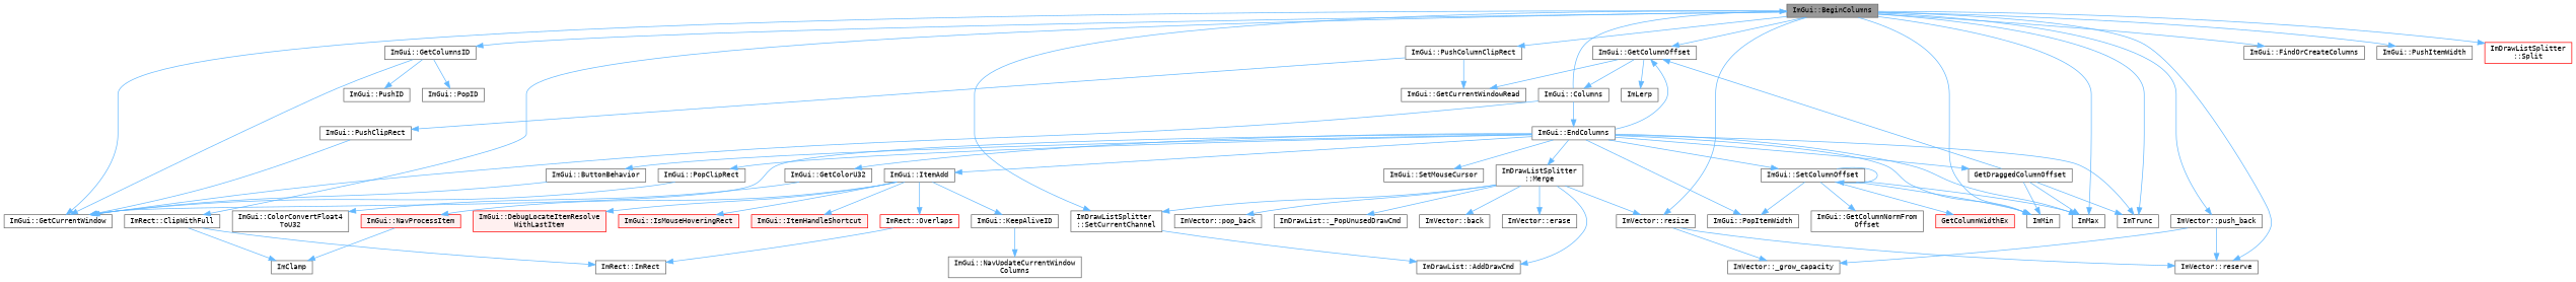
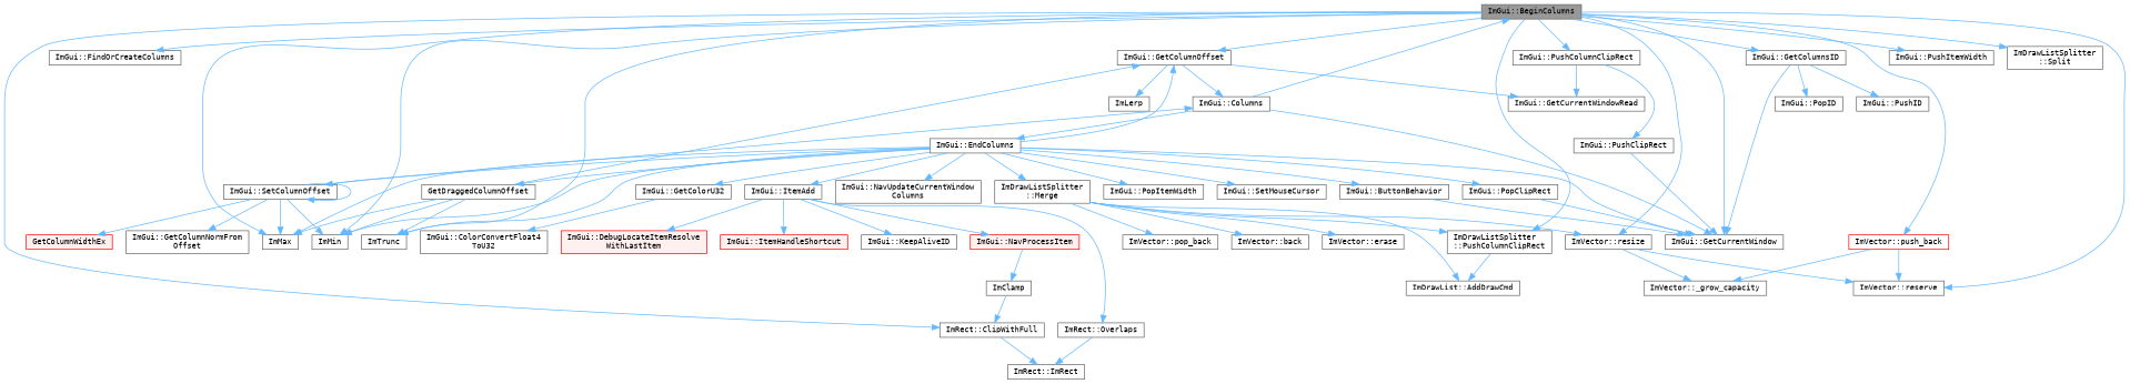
  digraph {
    fontname="DejaVu Sans Mono"
    rankdir=TB
    node [color=grey40 fillcolor=white fontname="DejaVu Sans Mono" fontsize=10 shape=box style=filled]
    edge [color=steelblue1 fontname="DejaVu Sans Mono" fontsize=10 labelfontname=Helvetica labelfontsize=10 style=solid]
    n1 [color=gray40 fillcolor=grey60 fontcolor=black height=0.2 label="ImGui::BeginColumns" width=0.4]
    n2 [height=0.2 label="ImRect::ClipWithFull" width=0.4]
    n3 [height=0.2 label="ImGui::FindOrCreateColumns" width=0.4]
    n4 [height=0.2 label="ImGui::GetColumnOffset" width=0.4]
    n5 [height=0.2 label="ImGui::GetCurrentWindow" width=0.4]
    n6 [height=0.2 label=ImMax width=0.4]
    n7 [height=0.2 label=ImMin width=0.4]
    n8 [height=0.2 label=ImTrunc width=0.4]
    n9 [height=0.2 label="ImVector::resize" width=0.4]
    n10 [height=0.2 label="ImVector::reserve" width=0.4]
-   n11 [height=0.2 label="ImDrawListSplitter\l::SetCurrentChannel" width=0.4]
+   n11 [height=0.2 label="ImDrawListSplitter\l::PushColumnClipRect" width=0.4]
    n12 [height=0.2 label="ImGui::GetColumnsID" width=0.4]
-   n13 [height=0.2 label="ImVector::push_back" width=0.4]
+   n13 [color=red height=0.2 label="ImVector::push_back" width=0.4]
    n14 [height=0.2 label="ImGui::PushColumnClipRect" width=0.4]
    n15 [height=0.2 label="ImGui::PushItemWidth" width=0.4]
-   n16 [color=red height=0.2 label="ImDrawListSplitter\l::Split" width=0.4]
+   n16 [height=0.2 label="ImDrawListSplitter\l::Split" width=0.4]
    n17 [height=0.2 label=ImClamp width=0.4]
    n18 [height=0.2 label="ImRect::ImRect" width=0.4]
    n19 [height=0.2 label="ImGui::Columns" width=0.4]
    n20 [height=0.2 label="ImGui::GetCurrentWindowRead" width=0.4]
    n21 [height=0.2 label=ImLerp width=0.4]
    n22 [height=0.2 label="ImVector::_grow_capacity" width=0.4]
    n23 [height=0.2 label="ImDrawList::AddDrawCmd" width=0.4]
    n24 [height=0.2 label="ImGui::PopID" width=0.4]
    n25 [height=0.2 label="ImGui::PushID" width=0.4]
    n26 [height=0.2 label="ImGui::PushClipRect" width=0.4]
    n27 [height=0.2 label="ImGui::EndColumns" width=0.4]
    n28 [height=0.2 label="ImGui::ButtonBehavior" width=0.4]
    n29 [height=0.2 label="ImGui::GetColorU32" width=0.4]
    n30 [height=0.2 label=GetDraggedColumnOffset width=0.4]
    n31 [height=0.2 label="ImGui::ItemAdd" width=0.4]
    n32 [height=0.2 label="ImDrawListSplitter\l::Merge" width=0.4]
    n33 [height=0.2 label="ImGui::NavUpdateCurrentWindow\lColumns" width=0.4]
    n34 [height=0.2 label="ImGui::PopClipRect" width=0.4]
    n35 [height=0.2 label="ImGui::PopItemWidth" width=0.4]
    n36 [height=0.2 label="ImGui::SetColumnOffset" width=0.4]
    n37 [height=0.2 label="ImGui::SetMouseCursor" width=0.4]
    n38 [height=0.2 label="ImGui::ColorConvertFloat4\lToU32" width=0.4]
    n39 [color=red fillcolor="#FFF0F0" height=0.2 label="ImGui::DebugLocateItemResolve\lWithLastItem" width=0.4]
-   n40 [color=red fillcolor="#FFF0F0" height=0.2 label="ImGui::IsMouseHoveringRect" width=0.4]
    n41 [color=red fillcolor="#FFF0F0" height=0.2 label="ImGui::ItemHandleShortcut" width=0.4]
    n42 [height=0.2 label="ImGui::KeepAliveID" width=0.4]
    n43 [color=red fillcolor="#FFF0F0" height=0.2 label="ImGui::NavProcessItem" width=0.4]
-   n44 [color=red height=0.2 label="ImRect::Overlaps" width=0.4]
-   n45 [height=0.2 label="ImDrawList::_PopUnusedDrawCmd" width=0.4]
+   n44 [height=0.2 label="ImRect::Overlaps" width=0.4]
    n46 [height=0.2 label="ImVector::back" width=0.4]
    n47 [height=0.2 label="ImVector::erase" width=0.4]
    n48 [height=0.2 label="ImVector::pop_back" width=0.4]
    n49 [height=0.2 label="ImGui::GetColumnNormFrom\lOffset" width=0.4]
    n50 [color=red fillcolor="#FFF0F0" height=0.2 label=GetColumnWidthEx width=0.4]
    n1 -> n2
    n1 -> n3
    n1 -> n4
    n1 -> n5
    n1 -> n6
    n1 -> n7
    n1 -> n8
    n1 -> n9
    n1 -> n10
    n1 -> n11
    n1 -> n12
    n1 -> n13
    n1 -> n14
    n1 -> n15
    n1 -> n16
-   n2 -> n17
+   n17 -> n2
    n2 -> n18
    n4 -> n19
    n4 -> n20
    n4 -> n21
    n9 -> n10
    n9 -> n22
    n11 -> n23
    n12 -> n5
    n12 -> n24
    n12 -> n25
    n13 -> n10
    n13 -> n22
    n14 -> n20
    n14 -> n26
    n19 -> n1
    n19 -> n5
    n19 -> n27
    n26 -> n5
    n27 -> n4
    n27 -> n5
    n27 -> n6
    n27 -> n7
    n27 -> n8
    n27 -> n28
    n27 -> n29
    n27 -> n30
    n27 -> n31
    n27 -> n32
-   n42 -> n33
+   n27 -> n33
    n27 -> n34
    n27 -> n35
    n27 -> n36
    n27 -> n37
    n28 -> n5
    n29 -> n38
    n30 -> n4
    n30 -> n6
    n30 -> n7
    n30 -> n8
    n31 -> n39
-   n31 -> n40
    n31 -> n41
    n31 -> n42
    n31 -> n43
    n31 -> n44
    n32 -> n9
    n32 -> n11
    n32 -> n23
-   n32 -> n45
    n32 -> n46
    n32 -> n47
    n32 -> n48
    n34 -> n5
    n36 -> n6
    n36 -> n7
-   n36 -> n35
+   n36 -> n19
    n36 -> n36
    n36 -> n49
    n36 -> n50
    n43 -> n17
    n44 -> n18
  }
